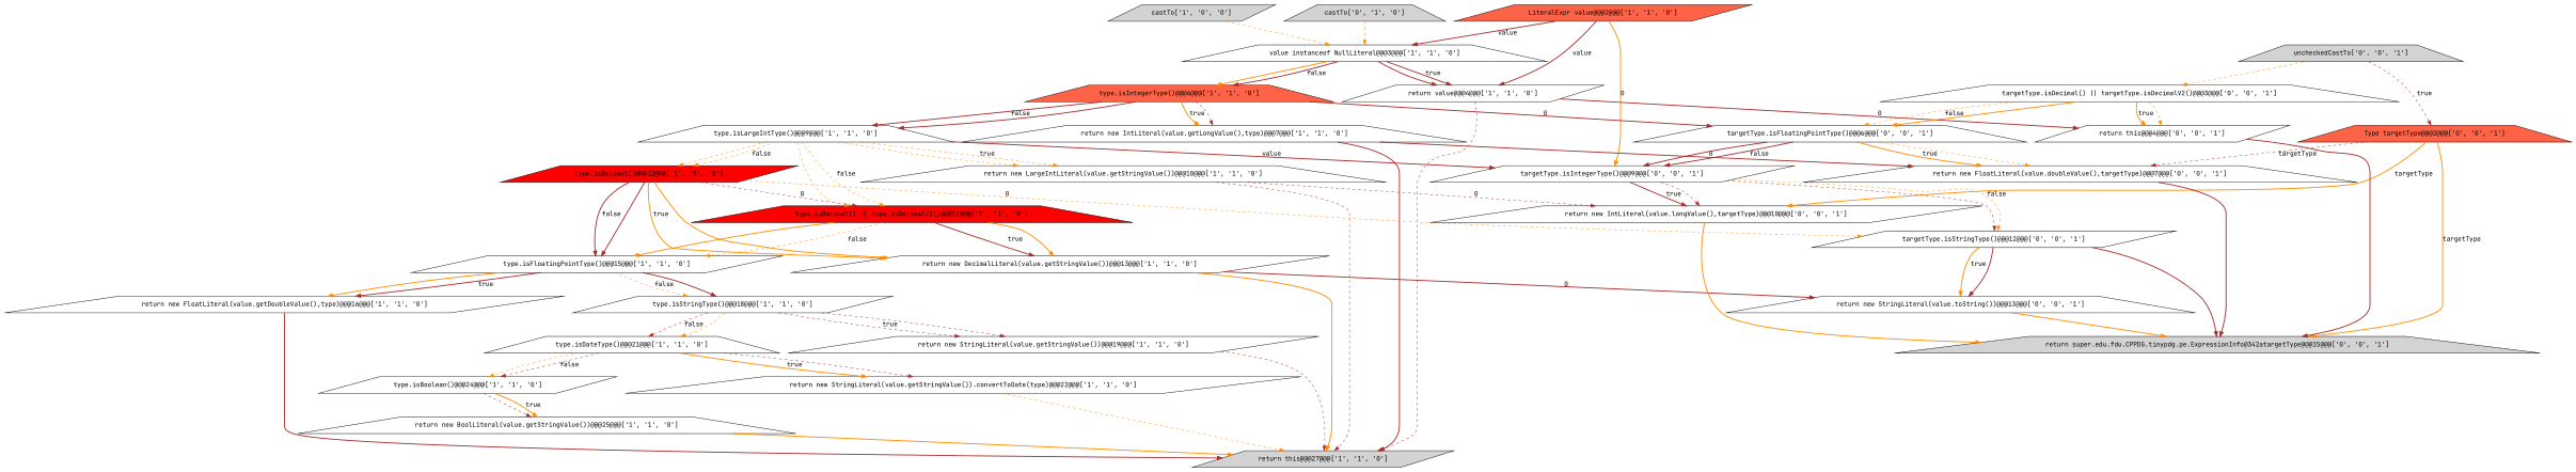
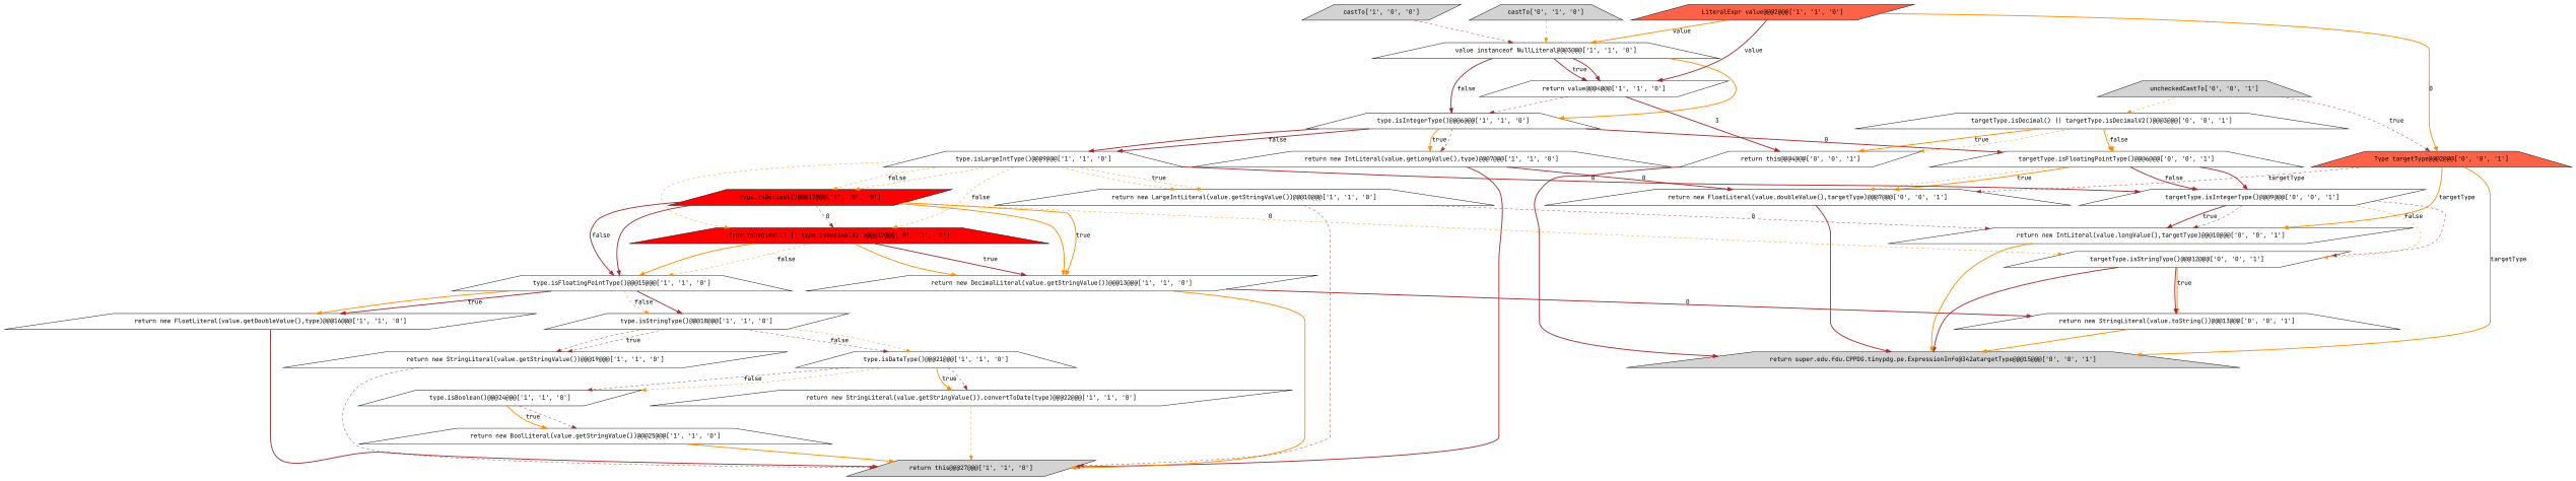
  digraph {
    fontname="JetBrains Mono"
    node [fillcolor=white fontname="JetBrains Mono" shape=trapezium style=filled]
    edge [color=brown fontname="JetBrains Mono" style=bold]
    n1 [label="type.isStringType()@@@18@@@['1', '1', '0']" shape=parallelogram]
    n2 [label="return new StringLiteral(value.getStringValue())@@@19@@@['1', '1', '0']" shape=parallelogram]
    n3 [label="type.isDateType()@@@21@@@['1', '1', '0']"]
    n4 [fillcolor=lightgray label="return this@@@27@@@['1', '1', '0']" shape=parallelogram]
    n5 [label="type.isBoolean()@@@24@@@['1', '1', '0']" shape=parallelogram]
    n6 [label="return new StringLiteral(value.getStringValue()).convertToDate(type)@@@22@@@['1', '1', '0']" shape=parallelogram]
    n7 [fillcolor=lightgray label="castTo['1', '0', '0']" shape=parallelogram]
    n8 [label="value instanceof NullLiteral@@@3@@@['1', '1', '0']"]
    n9 [fillcolor=tomato label="LiteralExpr value@@@2@@@['1', '1', '0']" shape=parallelogram]
    n10 [label="return value@@@4@@@['1', '1', '0']" shape=parallelogram]
    n11 [fillcolor=tomato label="Type targetType@@@2@@@['0', '0', '1']"]
-   n12 [fillcolor=tomato label="type.isIntegerType()@@@6@@@['1', '1', '0']"]
-   n13 [label="type.isFloatingPointType()@@@15@@@['1', '1', '0']" shape=parallelogram]
+   n12 [label="type.isIntegerType()@@@6@@@['1', '1', '0']"]
+   n13 [label="type.isFloatingPointType()@@@15@@@['1', '1', '0']"]
    n14 [label="return new FloatLiteral(value.getDoubleValue(),type)@@@16@@@['1', '1', '0']" shape=parallelogram]
    n15 [label="return this@@@4@@@['0', '0', '1']" shape=parallelogram]
    n16 [fillcolor=lightgray label="return super.edu.fdu.CPPDG.tinypdg.pe.ExpressionInfo@342atargetType@@@15@@@['0', '0', '1']"]
    n17 [label="return new IntLiteral(value.getLongValue(),type)@@@7@@@['1', '1', '0']"]
    n18 [label="return new FloatLiteral(value.doubleValue(),targetType)@@@7@@@['0', '0', '1']"]
    n19 [fillcolor=red label="type.isDecimal()@@@12@@@['1', '0', '0']" shape=parallelogram]
    n20 [label="targetType.isStringType()@@@12@@@['0', '0', '1']" shape=parallelogram]
    n21 [label="return new DecimalLiteral(value.getStringValue())@@@13@@@['1', '1', '0']" shape=parallelogram]
    n22 [fillcolor=red label="type.isDecimal() || type.isDecimalV2()@@@12@@@['0', '1', '0']"]
    n23 [label="return new StringLiteral(value.toString())@@@13@@@['0', '0', '1']"]
    n24 [label="return new IntLiteral(value.longValue(),targetType)@@@10@@@['0', '0', '1']" shape=parallelogram]
    n25 [label="targetType.isDecimal() || targetType.isDecimalV2()@@@3@@@['0', '0', '1']"]
    n26 [label="targetType.isFloatingPointType()@@@6@@@['0', '0', '1']"]
    n27 [label="targetType.isIntegerType()@@@9@@@['0', '0', '1']" shape=parallelogram]
    n28 [label="return new BoolLiteral(value.getStringValue())@@@25@@@['1', '1', '0']"]
    n29 [label="type.isLargeIntType()@@@9@@@['1', '1', '0']"]
    n30 [label="return new LargeIntLiteral(value.getStringValue())@@@10@@@['1', '1', '0']"]
    n31 [fillcolor=lightgray label="uncheckedCastTo['0', '0', '1']"]
    n32 [fillcolor=lightgray label="castTo['0', '1', '0']"]
    n1 -> n2 [label=true style=dashed]
    n1 -> n2 [style=dashed]
    n1 -> n3 [label=false style=dashed]
    n1 -> n3 [color=darkorange style=dashed]
    n2 -> n4 [style=dashed]
    n3 -> n5 [label=false style=dashed]
    n3 -> n5 [color=darkorange style=dashed]
    n3 -> n6 [color=darkorange label=true]
    n3 -> n6 [style=dashed]
    n5 -> n28 [style=dashed]
    n5 -> n28 [color=darkorange label=true]
    n6 -> n4 [color=darkorange style=dashed]
-   n7 -> n8 [color=darkorange style=dashed]
+   n7 -> n8 [style=dashed]
    n8 -> n10 [label=true]
    n8 -> n10
    n8 -> n12 [color=darkorange]
    n8 -> n12 [label=false]
-   n9 -> n8 [label=value]
+   n9 -> n8 [color=darkorange label=value]
    n9 -> n10 [label=value]
-   n9 -> n27 [color=darkorange label=0]
-   n10 -> n4 [style=dashed]
-   n10 -> n15 [label=0]
+   n9 -> n11 [color=darkorange label=0]
+   n10 -> n12 [style=dashed]
+   n10 -> n15 [label=3]
    n11 -> n16 [color=darkorange label=targetType]
    n11 -> n18 [label=targetType style=dashed]
    n11 -> n24 [color=darkorange label=targetType]
    n12 -> n17 [color=darkorange label=true]
    n12 -> n17 [style=dashed]
    n12 -> n26 [label=0]
    n12 -> n29 [label=false]
    n12 -> n29
    n13 -> n1
    n13 -> n1 [color=darkorange label=false style=dashed]
    n13 -> n14 [label=true]
    n13 -> n14 [color=darkorange]
    n14 -> n4
    n15 -> n16
    n17 -> n4
    n17 -> n18 [label=0]
    n18 -> n16
    n19 -> n13 [label=false]
    n19 -> n13
    n19 -> n20 [color=darkorange label=0 style=dashed]
    n19 -> n21 [color=darkorange label=true]
    n19 -> n21 [color=darkorange]
    n19 -> n22 [label=0 style=dashed]
    n20 -> n16
    n20 -> n23 [color=darkorange label=true]
    n20 -> n23
    n21 -> n4 [color=darkorange]
    n21 -> n23 [label=0]
    n22 -> n13 [color=darkorange label=false style=dashed]
    n22 -> n13 [color=darkorange]
    n22 -> n21 [label=true]
    n22 -> n21 [color=darkorange]
    n23 -> n16 [color=darkorange]
    n24 -> n16 [color=darkorange]
    n25 -> n15 [color=darkorange style=dashed]
    n25 -> n15 [color=darkorange label=true]
    n25 -> n26 [color=darkorange]
    n25 -> n26 [color=darkorange label=false style=dashed]
    n26 -> n18 [color=darkorange style=dashed]
    n26 -> n18 [color=darkorange label=true]
    n26 -> n27 [label=false]
    n26 -> n27
    n27 -> n20 [style=dashed]
    n27 -> n20 [color=darkorange label=false style=dashed]
    n27 -> n24 [label=true]
    n27 -> n24 [style=dashed]
    n28 -> n4 [color=darkorange]
    n29 -> n19 [color=darkorange style=dashed]
    n29 -> n19 [color=darkorange label=false style=dashed]
    n29 -> n22 [color=darkorange style=dashed]
    n29 -> n22 [color=darkorange label=false style=dashed]
-   n29 -> n27 [label=value]
+   n29 -> n27 [label=0]
    n29 -> n30 [color=darkorange label=true style=dashed]
    n29 -> n30 [color=darkorange style=dashed]
    n30 -> n4 [style=dashed]
    n30 -> n24 [label=0 style=dashed]
    n31 -> n11 [label=true style=dashed]
    n31 -> n25 [color=darkorange style=dashed]
    n32 -> n8 [color=darkorange style=dashed]
  }
